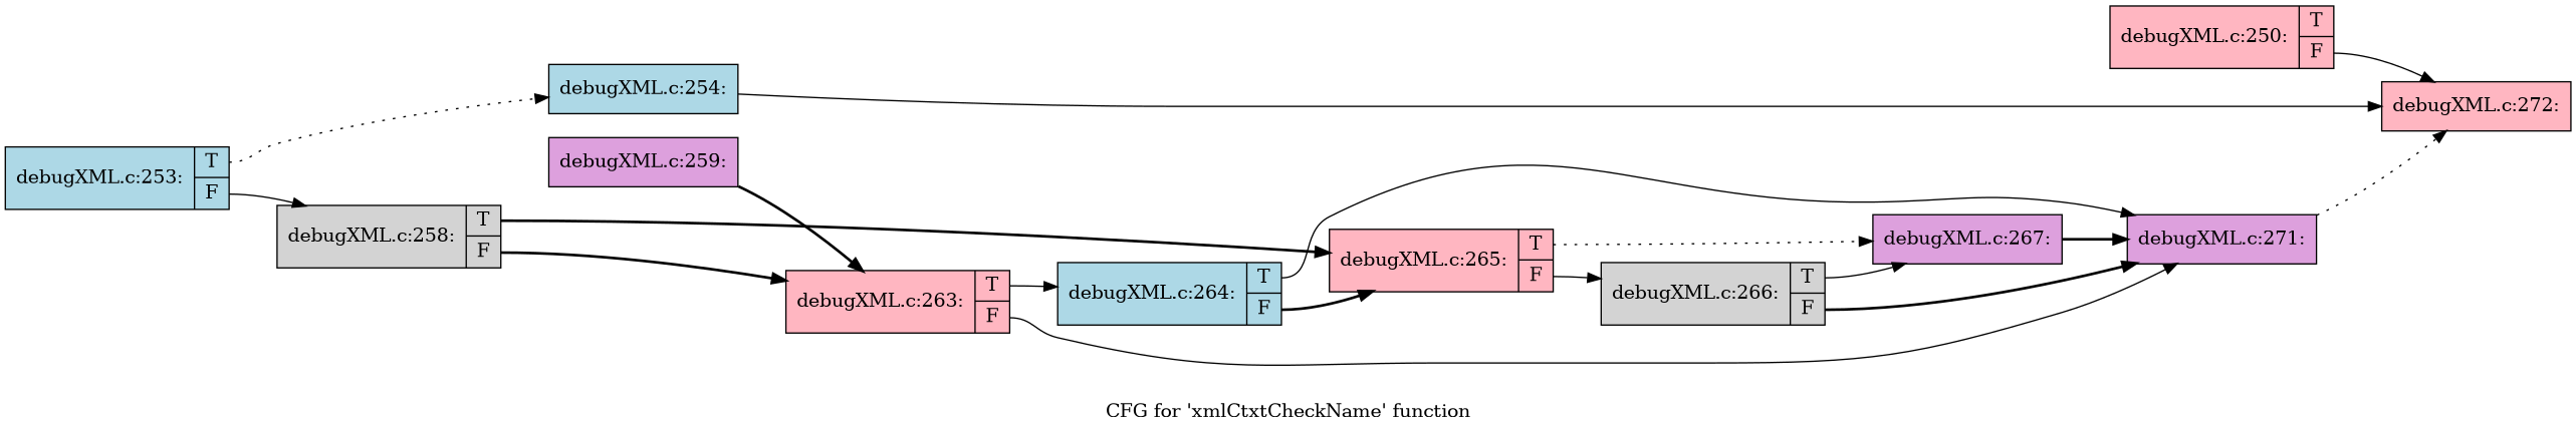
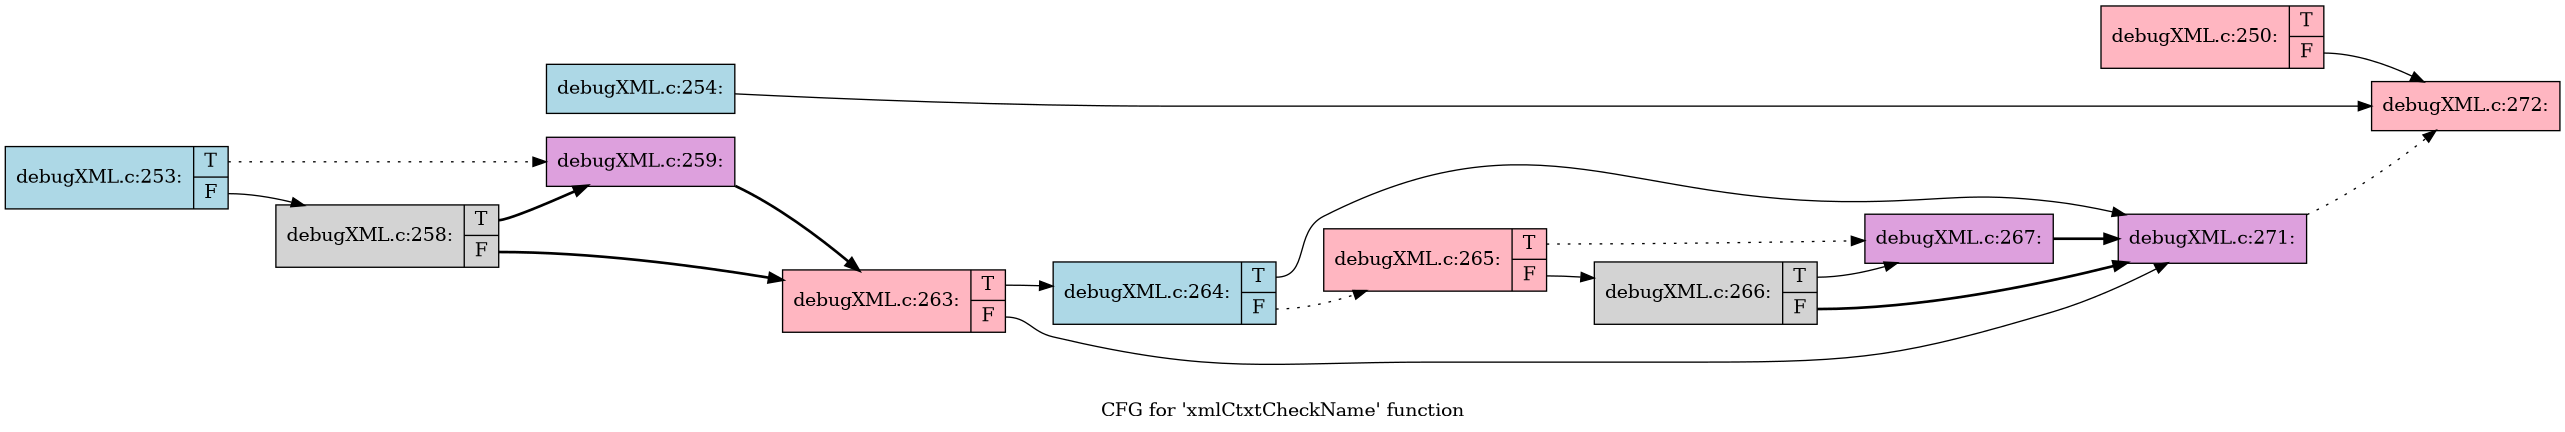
  digraph {
    label="CFG for 'xmlCtxtCheckName' function"
    rankdir=LR
    node [fillcolor=lightpink shape=record style=filled]
    edge [style=solid tailport=s0]
    n1 [label="{debugXML.c:250:|{<s0>T|<s1>F}}"]
    n2 [label="{debugXML.c:272:}"]
    n3 [fillcolor=lightblue label="{debugXML.c:253:|{<s0>T|<s1>F}}"]
    n4 [fillcolor=lightblue label="{debugXML.c:254:}"]
    n5 [fillcolor=lightgrey label="{debugXML.c:258:|{<s0>T|<s1>F}}"]
    n6 [fillcolor=plum label="{debugXML.c:259:}"]
    n7 [label="{debugXML.c:263:|{<s0>T|<s1>F}}"]
    n8 [fillcolor=lightblue label="{debugXML.c:264:|{<s0>T|<s1>F}}"]
    n9 [fillcolor=plum label="{debugXML.c:271:}"]
    n10 [label="{debugXML.c:265:|{<s0>T|<s1>F}}"]
    n11 [fillcolor=plum label="{debugXML.c:267:}"]
    n12 [fillcolor=lightgrey label="{debugXML.c:266:|{<s0>T|<s1>F}}"]
    n1 -> n2 [tailport=s1]
-   n3 -> n4 [style=dotted]
+   n3 -> n6 [style=dotted]
    n3 -> n5 [tailport=s1]
    n4 -> n2
-   n5 -> n10 [style=bold]
+   n5 -> n6 [style=bold]
    n5 -> n7 [style=bold tailport=s1]
    n6 -> n7 [style=bold]
    n7 -> n8
    n7 -> n9 [tailport=s1]
    n8 -> n9
-   n8 -> n10 [style=bold tailport=s1]
+   n8 -> n10 [style=dotted tailport=s1]
    n9 -> n2 [style=dotted]
    n10 -> n11 [style=dotted]
    n10 -> n12 [tailport=s1]
    n11 -> n9 [style=bold]
    n12 -> n9 [style=bold tailport=s1]
    n12 -> n11
  }
